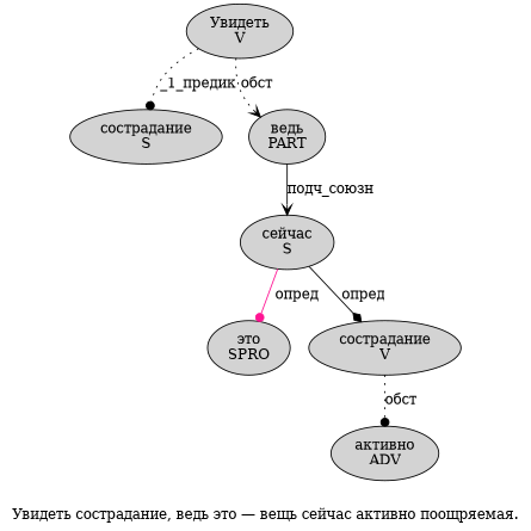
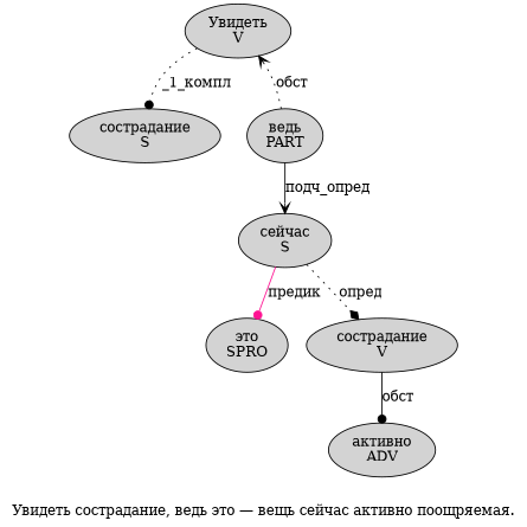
  digraph {
    label="Увидеть сострадание, ведь это — вещь сейчас активно поощряемая."
    node [fillcolor=lightgray penwidth=1 shape=ellipse style=filled]
    edge [arrowhead=dot color=black style=dotted]
    n1 [label="Увидеть\nV"]
    n2 [label="сострадание\nS"]
    n3 [label="ведь\nPART"]
    n4 [label="сейчас\nS"]
    n5 [label="это\nSPRO"]
    n6 [label="сострадание\nV"]
    n7 [label="активно\nADV"]
-   n1 -> n2 [label="_1_предик"]
-   n1 -> n3 [arrowhead=vee label="обст"]
-   n3 -> n4 [arrowhead=vee label="подч_союзн" style=solid]
-   n4 -> n5 [color=deeppink label="опред" style=solid]
-   n4 -> n6 [arrowhead=diamond label="опред" style=solid]
-   n6 -> n7 [label="обст"]
+   n1 -> n2 [label="_1_компл"]
+   n3 -> n1 [arrowhead=vee label="обст"]
+   n3 -> n4 [arrowhead=vee label="подч_опред" style=solid]
+   n4 -> n5 [color=deeppink label="предик" style=solid]
+   n4 -> n6 [arrowhead=diamond label="опред"]
+   n6 -> n7 [label="обст" style=solid]
  }
